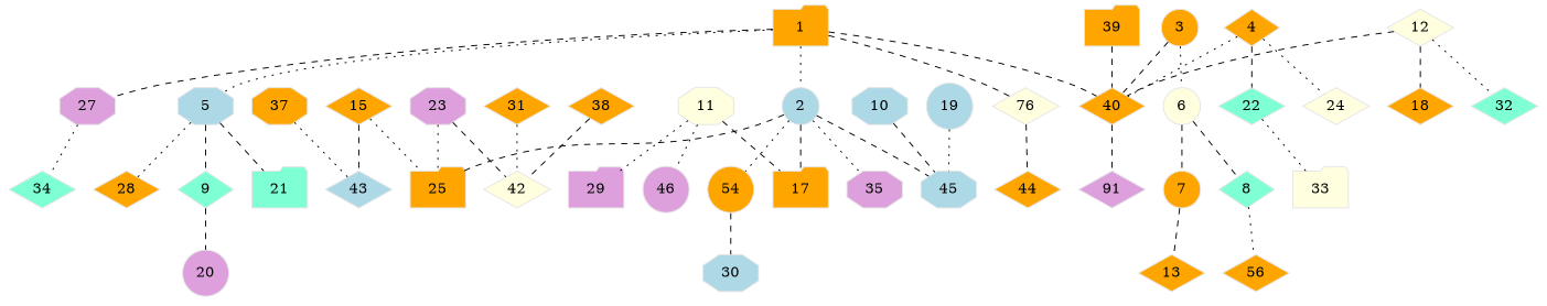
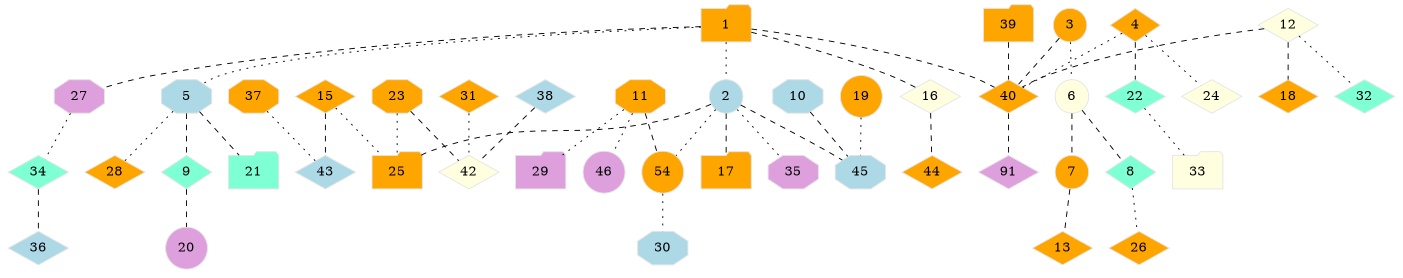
  graph {
    node [color=gray90 fillcolor=orange shape=diamond style=filled]
    edge [style=dashed weight=1.0]
    1 [shape=folder]
    2 [fillcolor=lightblue shape=circle]
    5 [fillcolor=lightblue shape=octagon]
-   16 [fillcolor=lightyellow label=76]
+   16 [fillcolor=lightyellow]
    27 [fillcolor=plum shape=octagon]
    40
    n7 [label=54 shape=circle]
    17 [shape=folder]
    25 [shape=folder]
    35 [fillcolor=plum shape=octagon]
    45 [fillcolor=lightblue shape=octagon]
    9 [fillcolor=aquamarine]
    21 [fillcolor=aquamarine shape=folder]
    28
    44
    34 [fillcolor=aquamarine]
    n17 [fillcolor=plum label=91]
    30 [fillcolor=lightblue shape=octagon]
    3 [shape=circle]
    6 [fillcolor=lightyellow shape=circle]
    7 [shape=circle]
    8 [fillcolor=aquamarine]
    4
    22 [fillcolor=aquamarine]
    24 [fillcolor=lightyellow]
    33 [fillcolor=lightyellow shape=folder]
    20 [fillcolor=plum shape=circle]
    13
-   26 [label=56]
+   26
    10 [fillcolor=lightblue shape=octagon]
-   11 [fillcolor=lightyellow shape=octagon]
+   11 [shape=octagon]
    29 [fillcolor=plum shape=folder]
    46 [fillcolor=plum shape=circle]
    12 [fillcolor=lightyellow]
    18
    32 [fillcolor=aquamarine]
    15
    43 [fillcolor=lightblue]
-   19 [fillcolor=lightblue shape=circle]
-   23 [fillcolor=plum shape=octagon]
+   19 [shape=circle]
+   23 [shape=octagon]
    42 [fillcolor=lightyellow]
+   36 [fillcolor=lightblue]
    31
    37 [shape=octagon]
-   38
+   38 [fillcolor=lightblue]
    39 [shape=folder]
    1 -- 2 [style=dotted]
    1 -- 5 [style=dotted]
    1 -- 16
    1 -- 27
    1 -- 40
    2 -- n7 [style=dotted]
    2 -- 17
    2 -- 25
    2 -- 35 [style=dotted]
    2 -- 45
    5 -- 9
    5 -- 21
    5 -- 28 [style=dotted]
    16 -- 44
    27 -- 34 [style=dotted]
    40 -- n17
-   n7 -- 30
+   n7 -- 30 [style=dotted]
    9 -- 20
+   34 -- 36
    3 -- 40
    3 -- 6 [style=dotted]
    6 -- 7
    6 -- 8
    7 -- 13
    8 -- 26 [style=dotted]
    4 -- 40 [style=dotted]
    4 -- 22
    4 -- 24 [style=dotted]
    22 -- 33 [style=dotted]
    10 -- 45
-   11 -- 17
+   11 -- n7
    11 -- 29 [style=dotted]
    11 -- 46 [style=dotted]
    12 -- 40
    12 -- 18
    12 -- 32 [style=dotted]
    15 -- 25 [style=dotted]
    15 -- 43
    19 -- 45 [style=dotted]
    23 -- 25 [style=dotted]
    23 -- 42
    31 -- 42 [style=dotted]
    37 -- 43 [style=dotted]
    38 -- 42
    39 -- 40
  }
